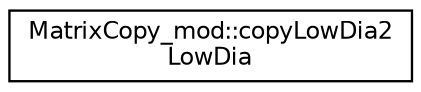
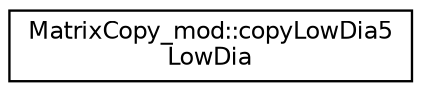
  digraph {
    rankdir=LR
-   n1 [color=black fillcolor=white fontname=Helvetica fontsize=10 height=0.2 label="MatrixCopy_mod::copyLowDia2\lLowDia" shape=record style=filled width=0.4]
+   n1 [color=black fillcolor=white fontname=Helvetica fontsize=10 height=0.2 label="MatrixCopy_mod::copyLowDia5\lLowDia" shape=record style=filled width=0.4]
  }
